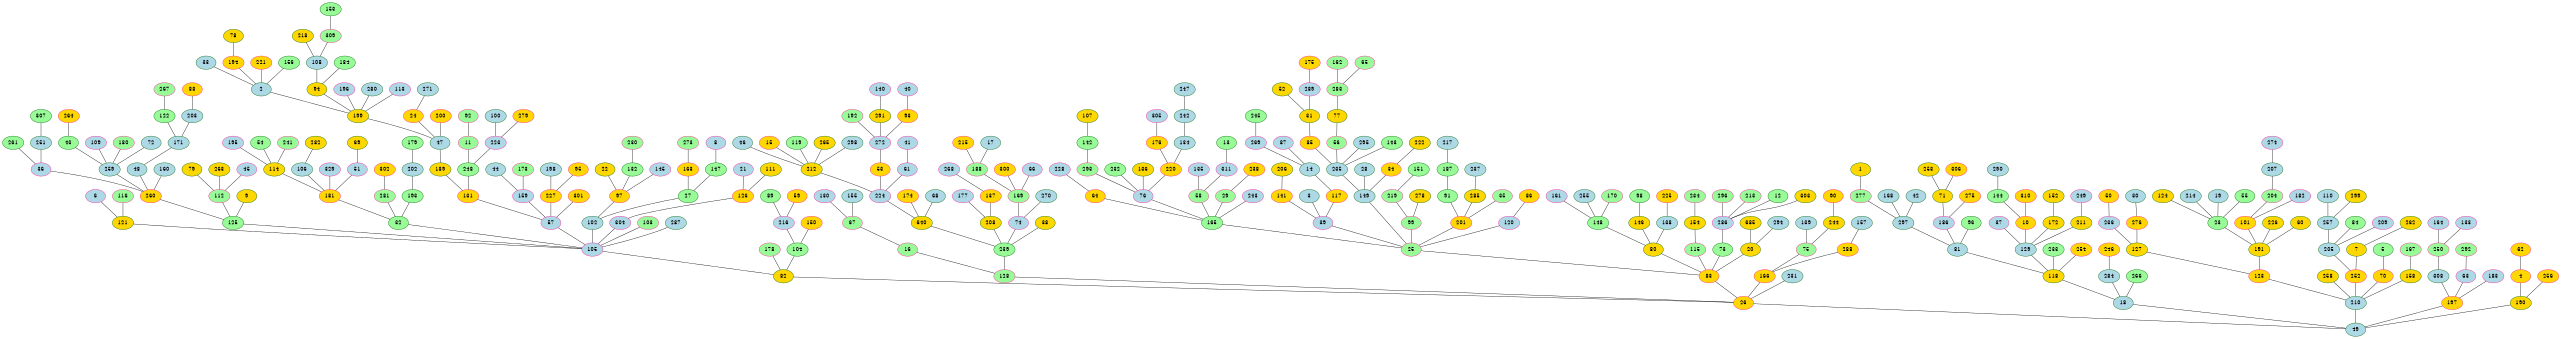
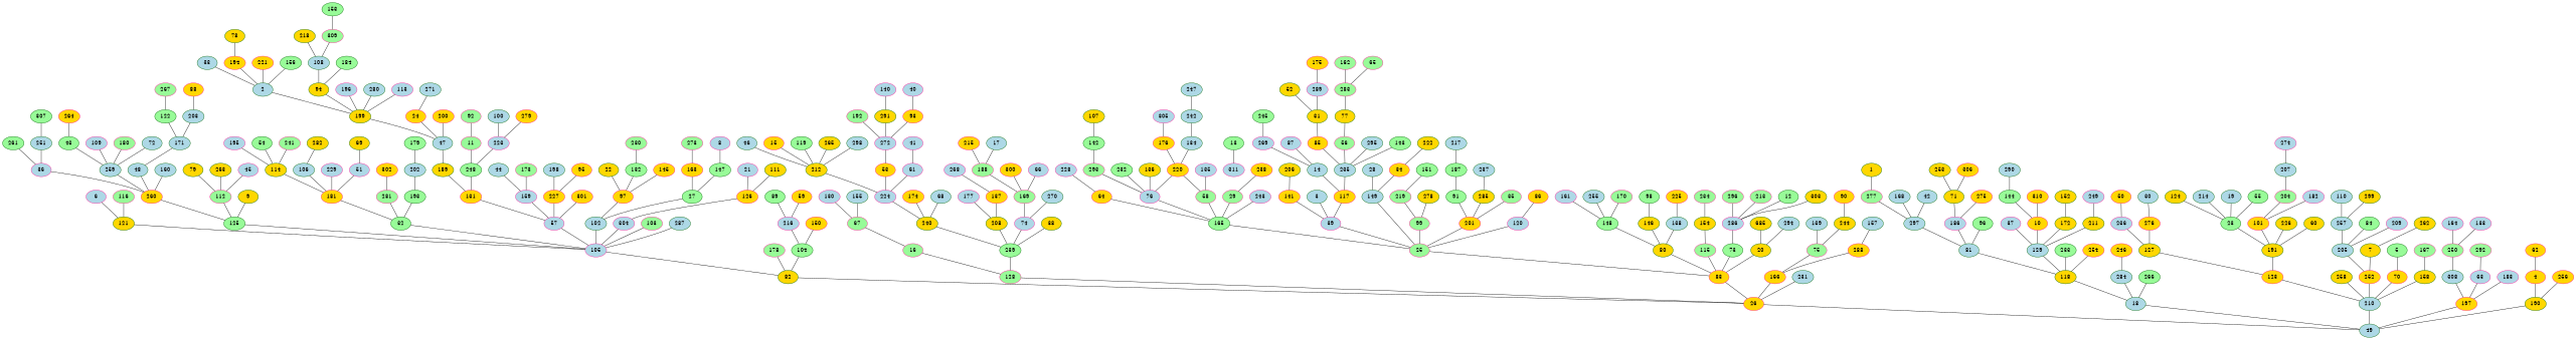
  graph {
    node [color=darkgreen fillcolor=gold style=filled]
    n1 [fillcolor=lightblue label=49]
    n2 [color=deeppink label=26]
    n3 [fillcolor=lightblue label=18]
    n4 [label=82]
    n5 [color=deeppink fillcolor=lightblue label=105]
    n6 [label=118]
    n7 [fillcolor=lightblue label=210]
    n8 [color=deeppink label=123]
    n9 [color=deeppink label=197]
    n10 [fillcolor=lightblue label=81]
    n11 [color=deeppink fillcolor=palegreen label=128]
    n12 [color=deeppink label=83]
    n13 [color=deeppink fillcolor=palegreen label=25]
    n14 [label=127]
    n15 [label=121]
    n16 [color=deeppink label=166]
    n17 [fillcolor=palegreen label=165]
    n18 [fillcolor=palegreen label=125]
    n19 [fillcolor=lightblue label=149]
    n20 [fillcolor=palegreen label=32]
    n21 [fillcolor=lightblue label=284]
    n22 [fillcolor=lightblue label=28]
    n23 [label=258]
    n24 [color=deeppink fillcolor=lightblue label=57]
    n25 [color=deeppink label=260]
    n26 [fillcolor=lightblue label=308]
    n27 [color=deeppink fillcolor=lightblue label=39]
    n28 [label=80]
    n29 [color=deeppink fillcolor=palegreen label=16]
    n30 [color=deeppink fillcolor=palegreen label=178]
    n31 [color=deeppink fillcolor=lightblue label=36]
    n32 [color=deeppink fillcolor=palegreen label=115]
    n33 [color=deeppink label=131]
    n34 [fillcolor=palegreen label=73]
    n35 [label=190]
    n36 [fillcolor=lightblue label=102]
    n37 [label=191]
    n38 [label=189]
    n39 [color=deeppink fillcolor=lightblue label=304]
    n40 [fillcolor=palegreen label=148]
    n41 [fillcolor=lightblue label=297]
    n42 [fillcolor=lightblue label=235]
    n43 [color=deeppink label=34]
    n44 [color=deeppink fillcolor=palegreen label=99]
    n45 [color=deeppink label=64]
    n46 [color=deeppink fillcolor=lightblue label=6]
    n47 [fillcolor=palegreen label=248]
    n48 [fillcolor=lightblue label=47]
    n49 [color=deeppink fillcolor=palegreen label=112]
    n50 [color=deeppink label=201]
    n51 [fillcolor=lightblue label=129]
    n52 [color=deeppink label=97]
    n53 [color=deeppink fillcolor=lightblue label=286]
    n54 [color=deeppink fillcolor=lightblue label=161]
    n55 [label=154]
    n56 [fillcolor=lightblue label=259]
    n57 [fillcolor=palegreen label=239]
    n58 [label=9]
    n59 [color=deeppink fillcolor=palegreen label=58]
-   n60 [label=640]
+   n60 [label=240]
    n61 [fillcolor=palegreen label=23]
    n62 [color=deeppink fillcolor=palegreen label=11]
    n63 [color=deeppink fillcolor=palegreen label=296]
    n64 [label=22]
    n65 [label=208]
    n66 [label=20]
    n67 [color=deeppink fillcolor=lightblue label=224]
    n68 [color=deeppink fillcolor=palegreen label=75]
    n69 [color=deeppink fillcolor=lightblue label=76]
    n70 [color=deeppink label=85]
    n71 [label=199]
    n72 [label=212]
    n73 [color=deeppink label=220]
    n74 [fillcolor=lightblue label=46]
    n75 [color=deeppink fillcolor=palegreen label=56]
    n76 [fillcolor=lightblue label=255]
    n77 [fillcolor=palegreen label=104]
    n78 [color=deeppink label=53]
    n79 [color=deeppink label=24]
    n80 [color=deeppink label=176]
    n81 [color=deeppink label=117]
    n82 [color=deeppink fillcolor=palegreen label=213]
    n83 [color=deeppink fillcolor=lightblue label=37]
    n84 [color=deeppink fillcolor=lightblue label=272]
    n85 [color=deeppink fillcolor=lightblue label=236]
    n86 [color=deeppink fillcolor=lightblue label=228]
    n87 [fillcolor=lightblue label=48]
    n88 [color=deeppink fillcolor=lightblue label=159]
    n89 [label=685]
    n90 [fillcolor=palegreen label=91]
    n91 [color=deeppink fillcolor=palegreen label=277]
    n92 [color=deeppink label=181]
    n93 [color=deeppink label=252]
    n94 [fillcolor=lightblue label=3]
    n95 [fillcolor=palegreen label=12]
    n96 [fillcolor=lightblue label=205]
    n97 [color=deeppink label=15]
    n98 [label=114]
    n99 [color=deeppink fillcolor=palegreen label=293]
    n100 [color=deeppink fillcolor=palegreen label=219]
    n101 [color=deeppink fillcolor=palegreen label=281]
    n102 [color=deeppink fillcolor=palegreen label=29]
    n103 [fillcolor=lightblue label=257]
    n104 [color=deeppink fillcolor=lightblue label=216]
    n105 [color=deeppink fillcolor=lightblue label=186]
    n106 [fillcolor=lightblue label=2]
    n107 [fillcolor=lightblue label=106]
    n108 [label=71]
    n109 [color=deeppink label=70]
    n110 [color=deeppink fillcolor=lightblue label=135]
    n111 [label=303]
    n112 [color=deeppink label=302]
    n113 [label=1]
    n114 [fillcolor=lightblue label=171]
-   n115 [color=deeppink fillcolor=lightblue label=329]
+   n115 [color=deeppink fillcolor=lightblue label=229]
    n116 [color=deeppink fillcolor=lightblue label=74]
    n117 [color=deeppink label=10]
    n118 [fillcolor=lightblue label=295]
    n119 [fillcolor=palegreen label=122]
    n120 [fillcolor=palegreen label=119]
    n121 [label=124]
    n122 [fillcolor=palegreen label=27]
    n123 [label=31]
    n124 [color=deeppink fillcolor=palegreen label=170]
    n125 [fillcolor=lightblue label=231]
    n126 [fillcolor=lightblue label=110]
    n127 [label=77]
    n128 [fillcolor=palegreen label=232]
    n129 [label=136]
    n130 [color=deeppink label=276]
    n131 [fillcolor=palegreen label=193]
    n132 [fillcolor=lightblue label=203]
    n133 [color=deeppink fillcolor=lightblue label=63]
    n134 [color=deeppink fillcolor=palegreen label=250]
    n135 [color=deeppink fillcolor=palegreen label=169]
    n136 [label=158]
    n137 [fillcolor=palegreen label=143]
    n138 [fillcolor=lightblue label=33]
    n139 [color=deeppink label=50]
    n140 [label=172]
    n141 [color=deeppink fillcolor=lightblue label=305]
    n142 [color=deeppink label=246]
    n143 [color=deeppink fillcolor=lightblue label=183]
    n144 [label=253]
    n145 [color=deeppink fillcolor=palegreen label=234]
    n146 [fillcolor=lightblue label=139]
    n147 [fillcolor=palegreen label=96]
    n148 [fillcolor=palegreen label=187]
    n149 [color=deeppink fillcolor=lightblue label=61]
    n150 [label=146]
    n151 [color=deeppink fillcolor=palegreen label=188]
    n152 [fillcolor=lightblue label=134]
    n153 [color=deeppink fillcolor=palegreen label=283]
    n154 [color=deeppink label=288]
    n155 [fillcolor=palegreen label=233]
    n156 [fillcolor=lightblue label=160]
    n157 [fillcolor=lightblue label=138]
    n158 [fillcolor=palegreen label=89]
    n159 [fillcolor=lightblue label=270]
    n160 [color=deeppink fillcolor=palegreen label=167]
    n161 [fillcolor=lightblue label=294]
    n162 [label=222]
    n163 [label=52]
    n164 [label=94]
    n165 [fillcolor=lightblue label=14]
    n166 [fillcolor=lightblue label=30]
    n167 [color=deeppink fillcolor=lightblue label=269]
    n168 [color=deeppink fillcolor=palegreen label=103]
    n169 [label=152]
    n170 [fillcolor=lightblue label=44]
    n171 [fillcolor=lightblue label=202]
    n172 [label=79]
    n173 [color=deeppink fillcolor=lightblue label=195]
    n174 [label=285]
    n175 [color=deeppink label=227]
    n176 [color=deeppink label=101]
    n177 [color=deeppink fillcolor=lightblue label=87]
    n178 [color=deeppink fillcolor=palegreen label=192]
    n179 [color=deeppink label=150]
    n180 [label=291]
    n181 [label=226]
    n182 [color=deeppink fillcolor=palegreen label=116]
    n183 [fillcolor=lightblue label=242]
    n184 [fillcolor=palegreen label=132]
    n185 [color=deeppink fillcolor=lightblue label=120]
    n186 [fillcolor=lightblue label=168]
    n187 [fillcolor=lightblue label=157]
    n188 [fillcolor=palegreen label=144]
    n189 [label=7]
    n190 [color=deeppink label=238]
    n191 [color=deeppink fillcolor=lightblue label=164]
    n192 [fillcolor=palegreen label=261]
    n193 [color=deeppink label=126]
    n194 [color=deeppink label=275]
    n195 [label=299]
    n196 [color=deeppink fillcolor=palegreen label=67]
    n197 [color=deeppink label=194]
    n198 [color=deeppink label=225]
    n199 [color=deeppink fillcolor=lightblue label=223]
    n200 [label=244]
    n201 [color=deeppink fillcolor=lightblue label=311]
    n202 [color=deeppink fillcolor=lightblue label=51]
    n203 [color=deeppink label=215]
    n204 [fillcolor=palegreen label=151]
    n205 [color=deeppink label=88]
    n206 [color=deeppink fillcolor=palegreen label=292]
    n207 [fillcolor=lightblue label=214]
    n208 [color=deeppink label=301]
    n209 [fillcolor=palegreen label=84]
    n210 [color=deeppink label=163]
    n211 [label=265]
    n212 [fillcolor=palegreen label=54]
    n213 [label=282]
    n214 [color=deeppink label=306]
    n215 [fillcolor=palegreen label=245]
    n216 [fillcolor=lightblue label=287]
    n217 [color=deeppink fillcolor=lightblue label=196]
    n218 [fillcolor=lightblue label=198]
    n219 [fillcolor=palegreen label=43]
    n220 [fillcolor=lightblue label=100]
    n221 [color=deeppink label=279]
    n222 [fillcolor=palegreen label=13]
    n223 [label=69]
    n224 [color=deeppink fillcolor=palegreen label=273]
    n225 [label=263]
    n226 [fillcolor=lightblue label=237]
    n227 [color=deeppink fillcolor=palegreen label=204]
    n228 [color=deeppink label=93]
    n229 [color=deeppink label=59]
    n230 [color=deeppink label=141]
    n231 [color=deeppink fillcolor=lightblue label=41]
    n232 [color=deeppink fillcolor=lightblue label=209]
    n233 [color=deeppink label=310]
    n234 [fillcolor=lightblue label=108]
    n235 [label=211]
    n236 [label=278]
    n237 [color=deeppink label=86]
    n238 [color=deeppink fillcolor=lightblue label=177]
    n239 [fillcolor=palegreen label=179]
    n240 [fillcolor=palegreen label=98]
    n241 [fillcolor=lightblue label=290]
    n242 [fillcolor=palegreen label=266]
    n243 [color=deeppink label=221]
    n244 [color=deeppink fillcolor=lightblue label=289]
    n245 [color=deeppink fillcolor=lightblue label=140]
    n246 [fillcolor=lightblue label=217]
    n247 [color=deeppink fillcolor=lightblue label=21]
    n248 [color=deeppink fillcolor=palegreen label=162]
    n249 [fillcolor=lightblue label=280]
    n250 [color=deeppink fillcolor=palegreen label=92]
    n251 [label=78]
    n252 [label=111]
    n253 [color=deeppink label=4]
    n254 [color=deeppink fillcolor=lightblue label=109]
    n255 [color=deeppink label=137]
    n256 [color=deeppink label=256]
    n257 [color=deeppink label=254]
    n258 [color=deeppink label=264]
    n259 [label=218]
    n260 [fillcolor=lightblue label=251]
    n261 [fillcolor=palegreen label=147]
    n262 [color=deeppink label=62]
    n263 [label=38]
    n264 [color=deeppink fillcolor=lightblue label=130]
-   n265 [color=deeppink fillcolor=lightblue label=145]
+   n265 [color=deeppink label=145]
    n266 [fillcolor=lightblue label=19]
    n267 [color=deeppink fillcolor=palegreen label=309]
    n268 [fillcolor=lightblue label=298]
    n269 [label=60]
    n270 [color=deeppink fillcolor=lightblue label=40]
    n271 [color=deeppink fillcolor=lightblue label=8]
    n272 [fillcolor=lightblue label=17]
    n273 [fillcolor=palegreen label=156]
    n274 [color=deeppink fillcolor=lightblue label=182]
    n275 [color=deeppink fillcolor=palegreen label=173]
    n276 [fillcolor=lightblue label=271]
    n277 [color=deeppink fillcolor=palegreen label=230]
    n278 [color=deeppink label=300]
    n279 [color=deeppink label=90]
    n280 [color=deeppink fillcolor=palegreen label=180]
    n281 [fillcolor=palegreen label=153]
    n282 [color=deeppink fillcolor=palegreen label=267]
    n283 [fillcolor=lightblue label=207]
    n284 [color=deeppink fillcolor=lightblue label=249]
    n285 [color=deeppink fillcolor=lightblue label=133]
    n286 [fillcolor=palegreen label=55]
    n287 [fillcolor=palegreen label=307]
    n288 [color=deeppink fillcolor=lightblue label=66]
    n289 [color=deeppink label=174]
    n290 [color=deeppink fillcolor=lightblue label=274]
    n291 [color=deeppink fillcolor=palegreen label=35]
    n292 [fillcolor=palegreen label=142]
    n293 [fillcolor=palegreen label=184]
    n294 [color=deeppink fillcolor=lightblue label=45]
    n295 [label=262]
    n296 [color=deeppink label=200]
    n297 [color=deeppink fillcolor=lightblue label=268]
    n298 [fillcolor=lightblue label=42]
    n299 [color=deeppink fillcolor=lightblue label=113]
    n300 [fillcolor=lightblue label=155]
    n301 [color=deeppink label=175]
    n302 [label=107]
    n303 [label=206]
    n304 [fillcolor=lightblue label=247]
    n305 [fillcolor=lightblue label=72]
    n306 [color=deeppink fillcolor=palegreen label=241]
    n307 [fillcolor=palegreen label=5]
    n308 [color=deeppink label=95]
    n309 [fillcolor=lightblue label=68]
    n310 [color=deeppink fillcolor=palegreen label=65]
    n311 [color=deeppink fillcolor=lightblue label=243]
    n2 -- n1
    n3 -- n1
    n4 -- n2
    n5 -- n4
    n6 -- n3
    n7 -- n1
    n8 -- n7
    n9 -- n1
    n10 -- n6
    n11 -- n2
    n12 -- n2
    n13 -- n12
    n14 -- n8
    n15 -- n5
    n16 -- n2
    n17 -- n13
    n18 -- n5
    n19 -- n13
    n20 -- n5
    n21 -- n3
    n22 -- n19
    n23 -- n7
    n24 -- n5
    n25 -- n18
    n26 -- n9
    n27 -- n13
    n28 -- n12
    n29 -- n11
    n30 -- n4
    n31 -- n25
    n32 -- n12
    n33 -- n24
    n34 -- n12
    n35 -- n1
    n36 -- n5
    n37 -- n8
    n38 -- n33
    n39 -- n5
    n40 -- n28
    n41 -- n10
-   n42 -- n19
+   n42 -- n81
    n43 -- n19
    n44 -- n13
    n45 -- n17
    n46 -- n15
    n47 -- n33
    n48 -- n38
    n49 -- n18
    n50 -- n13
    n51 -- n6
    n52 -- n36
    n53 -- n34
    n54 -- n40
    n55 -- n32
    n56 -- n25
    n57 -- n11
    n58 -- n18
    n59 -- n17
    n60 -- n57
    n61 -- n37
    n62 -- n47
    n63 -- n53
    n64 -- n52
    n65 -- n57
    n66 -- n12
    n67 -- n60
    n68 -- n16
    n69 -- n17
    n70 -- n42
    n71 -- n48
    n72 -- n67
    n73 -- n69
    n74 -- n72
    n75 -- n42
    n76 -- n40
    n77 -- n4
    n78 -- n67
    n79 -- n48
    n80 -- n73
    n81 -- n27
    n82 -- n53
    n83 -- n51
    n84 -- n78
    n85 -- n14
    n86 -- n45
    n87 -- n25
    n88 -- n24
    n89 -- n66
    n90 -- n50
    n91 -- n41
    n92 -- n20
    n93 -- n7
    n94 -- n27
    n95 -- n53
    n96 -- n93
    n97 -- n72
    n98 -- n92
    n99 -- n69
    n100 -- n44
    n101 -- n20
    n102 -- n17
    n103 -- n96
    n104 -- n77
    n105 -- n10
    n106 -- n71
    n107 -- n92
    n108 -- n105
    n109 -- n7
    n110 -- n59
    n111 -- n53
    n112 -- n101
    n113 -- n91
    n114 -- n87
    n115 -- n92
    n116 -- n57
    n117 -- n51
    n118 -- n42
    n119 -- n114
    n120 -- n72
    n121 -- n61
    n122 -- n36
    n123 -- n70
    n124 -- n40
    n125 -- n2
    n126 -- n103
    n127 -- n75
    n128 -- n69
    n129 -- n69
    n130 -- n14
    n131 -- n20
    n132 -- n114
    n133 -- n9
    n134 -- n26
    n135 -- n116
    n136 -- n7
    n137 -- n42
    n138 -- n106
    n139 -- n85
    n140 -- n51
    n141 -- n80
    n142 -- n21
    n143 -- n9
    n144 -- n108
    n145 -- n55
    n146 -- n68
    n147 -- n10
    n148 -- n90
    n149 -- n67
    n150 -- n28
    n151 -- n135
    n152 -- n73
    n153 -- n127
    n154 -- n16
    n155 -- n6
    n156 -- n25
    n157 -- n28
    n158 -- n104
    n159 -- n116
    n160 -- n136
    n161 -- n66
    n162 -- n43
    n163 -- n123
    n164 -- n71
    n165 -- n81
    n166 -- n130
    n167 -- n165
    n168 -- n5
    n169 -- n140
    n170 -- n88
    n171 -- n131
    n172 -- n49
    n173 -- n98
    n174 -- n50
    n175 -- n24
    n176 -- n37
    n177 -- n165
    n178 -- n84
    n179 -- n77
    n180 -- n84
    n181 -- n37
    n182 -- n15
    n183 -- n152
    n184 -- n52
    n185 -- n13
    n186 -- n41
    n187 -- n154
    n188 -- n117
    n189 -- n93
    n190 -- n102
    n191 -- n134
    n192 -- n31
    n193 -- n39
    n194 -- n105
    n195 -- n103
    n196 -- n29
    n197 -- n106
    n198 -- n157
    n199 -- n47
    n200 -- n68
-   n201 -- n59
+   n73 -- n59
    n202 -- n92
    n203 -- n151
    n204 -- n100
    n205 -- n132
    n206 -- n133
    n207 -- n61
    n208 -- n24
    n209 -- n96
    n210 -- n122
    n211 -- n72
    n212 -- n98
    n213 -- n107
    n214 -- n108
    n215 -- n167
    n216 -- n5
    n217 -- n71
    n218 -- n175
    n219 -- n56
    n220 -- n199
    n221 -- n199
    n222 -- n201
    n223 -- n202
    n224 -- n210
    n225 -- n49
    n226 -- n174
    n227 -- n176
    n228 -- n84
    n229 -- n104
    n230 -- n27
    n231 -- n149
    n232 -- n96
    n233 -- n117
    n234 -- n164
    n235 -- n51
    n236 -- n44
    n237 -- n185
    n238 -- n65
    n239 -- n171
    n240 -- n150
    n241 -- n188
    n242 -- n3
    n243 -- n106
    n244 -- n123
    n245 -- n180
    n246 -- n148
    n247 -- n193
    n248 -- n153
    n249 -- n71
    n250 -- n62
    n251 -- n197
    n252 -- n193
    n253 -- n35
    n254 -- n56
    n255 -- n65
    n256 -- n35
    n257 -- n6
    n258 -- n219
    n259 -- n234
    n260 -- n31
    n261 -- n122
    n262 -- n253
    n263 -- n57
    n264 -- n196
    n265 -- n52
    n266 -- n61
    n267 -- n234
    n268 -- n72
    n269 -- n37
    n270 -- n228
    n271 -- n261
    n272 -- n151
    n273 -- n106
    n274 -- n176
    n275 -- n88
    n276 -- n79
    n277 -- n184
    n278 -- n135
    n279 -- n200
    n280 -- n56
    n281 -- n267
    n282 -- n119
    n283 -- n227
    n284 -- n235
    n285 -- n134
    n286 -- n61
    n287 -- n260
    n288 -- n135
    n289 -- n60
    n290 -- n283
    n291 -- n50
    n292 -- n99
    n293 -- n164
    n294 -- n49
    n295 -- n189
    n296 -- n48
    n297 -- n255
    n298 -- n41
    n299 -- n71
    n300 -- n196
    n301 -- n244
    n302 -- n292
    n303 -- n230
    n304 -- n183
    n305 -- n56
    n306 -- n98
    n307 -- n109
    n308 -- n175
    n309 -- n60
    n310 -- n153
    n311 -- n17
  }
